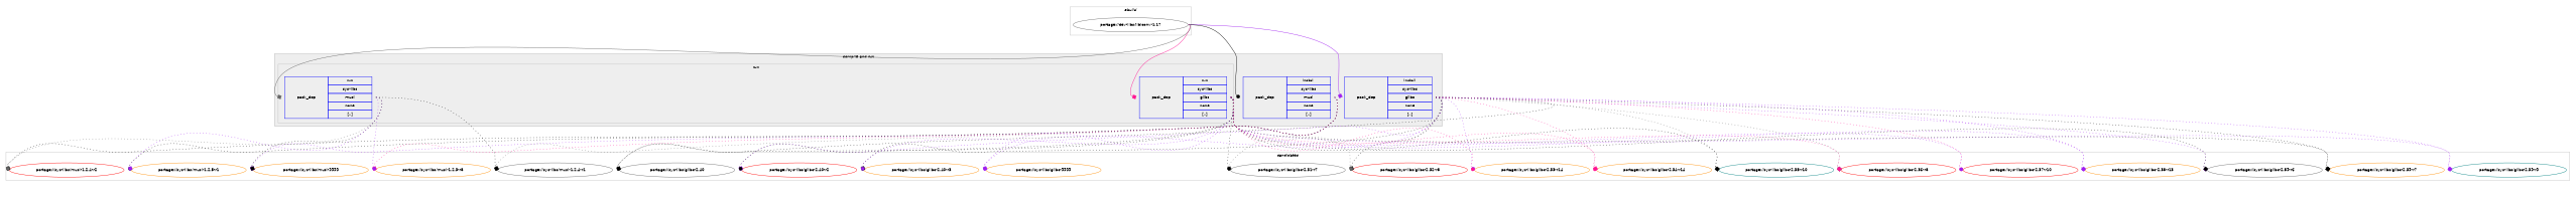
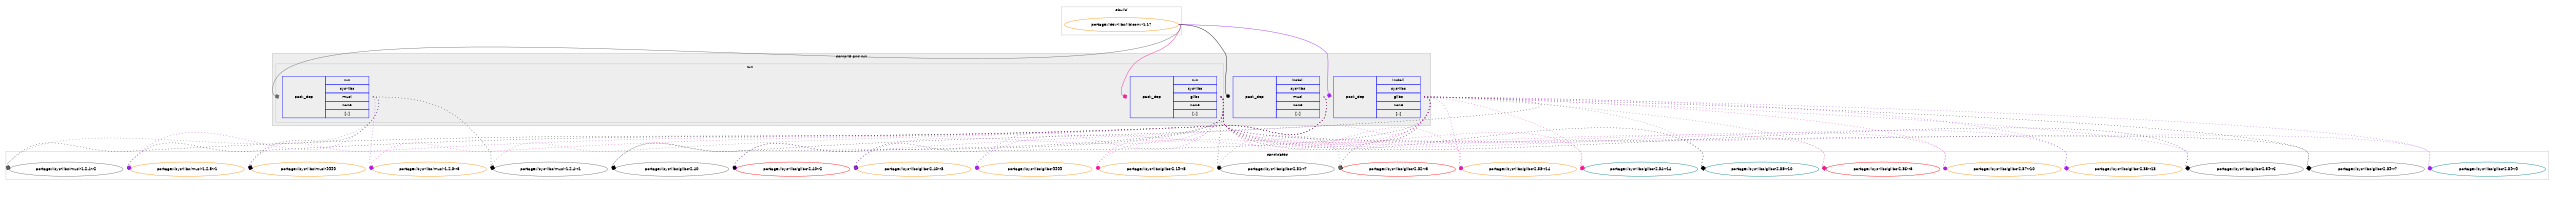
  digraph {
    compound=true
    concentrate=true
    fontname=Helvetica
    fontsize=10
    newrank=true
    rankdir=TB
    ranksep=1.5
    node [color=darkorange fontname=Helvetica fontsize=10]
    edge [arrowhead=box color=purple headport=w style=dotted tailport=e weight=100]
-   n1 [color=gray40 label="portage://dev-libs/libiconv-1.17" width=4]
+   n1 [label="portage://dev-libs/libiconv-1.17" width=4]
    n2 [color=blue label=<<TABLE BORDER="0" CELLBORDER="1" CELLSPACING="0" CELLPADDING="4" WIDTH="220"><TR><TD ROWSPAN="6" CELLPADDING="30">pack_dep</TD></TR><TR><TD WIDTH="110">install</TD></TR><TR><TD>sys-libs</TD></TR><TR><TD>glibc</TD></TR><TR><TD>none</TD></TR><TR><TD>[,,]</TD></TR></TABLE>> shape=none]
    n3 [color=blue label=<<TABLE BORDER="0" CELLBORDER="1" CELLSPACING="0" CELLPADDING="4" WIDTH="220"><TR><TD ROWSPAN="6" CELLPADDING="30">pack_dep</TD></TR><TR><TD WIDTH="110">install</TD></TR><TR><TD>sys-libs</TD></TR><TR><TD>musl</TD></TR><TR><TD>none</TD></TR><TR><TD>[,,]</TD></TR></TABLE>> shape=none]
    n4 [color=blue label=<<TABLE BORDER="0" CELLBORDER="1" CELLSPACING="0" CELLPADDING="4" WIDTH="220"><TR><TD ROWSPAN="6" CELLPADDING="30">pack_dep</TD></TR><TR><TD WIDTH="110">run</TD></TR><TR><TD>sys-libs</TD></TR><TR><TD>glibc</TD></TR><TR><TD>none</TD></TR><TR><TD>[,,]</TD></TR></TABLE>> shape=none]
    n5 [color=blue label=<<TABLE BORDER="0" CELLBORDER="1" CELLSPACING="0" CELLPADDING="4" WIDTH="220"><TR><TD ROWSPAN="6" CELLPADDING="30">pack_dep</TD></TR><TR><TD WIDTH="110">run</TD></TR><TR><TD>sys-libs</TD></TR><TR><TD>musl</TD></TR><TR><TD>none</TD></TR><TR><TD>[,,]</TD></TR></TABLE>> shape=none]
    n6 [label="portage://sys-libs/glibc-9999" width=4]
    n7 [label="portage://sys-libs/glibc-2.40-r3" width=4]
    n8 [color=red label="portage://sys-libs/glibc-2.40-r2" width=4]
    n9 [color=gray40 label="portage://sys-libs/glibc-2.40" width=4]
    n10 [color=teal label="portage://sys-libs/glibc-2.39-r9" width=4]
-   n11 [label="portage://sys-libs/glibc-2.39-r7" width=4]
+   n11 [color=gray40 label="portage://sys-libs/glibc-2.39-r7" width=4]
    n12 [color=gray40 label="portage://sys-libs/glibc-2.59-r6" width=4]
    n13 [label="portage://sys-libs/glibc-2.38-r13" width=4]
-   n14 [color=red label="portage://sys-libs/glibc-2.37-r10" width=4]
+   n14 [label="portage://sys-libs/glibc-2.37-r10" width=4]
    n15 [color=red label="portage://sys-libs/glibc-2.36-r8" width=4]
    n16 [color=teal label="portage://sys-libs/glibc-2.35-r10" width=4]
-   n17 [label="portage://sys-libs/glibc-2.34-r14" width=4]
+   n17 [color=teal label="portage://sys-libs/glibc-2.34-r14" width=4]
    n18 [label="portage://sys-libs/glibc-2.33-r14" width=4]
    n19 [color=red label="portage://sys-libs/glibc-2.32-r8" width=4]
    n20 [color=gray40 label="portage://sys-libs/glibc-2.31-r7" width=4]
+   n21 [label="portage://sys-libs/glibc-2.19-r3" width=4]
    n22 [label="portage://sys-libs/musl-9999" width=4]
    n23 [label="portage://sys-libs/musl-1.2.5-r1" width=4]
-   n24 [color=red label="portage://sys-libs/musl-1.2.4-r2" width=4]
+   n24 [color=gray40 label="portage://sys-libs/musl-1.2.4-r2" width=4]
    n25 [color=gray40 label="portage://sys-libs/musl-1.2.4-r1" width=4]
    n26 [label="portage://sys-libs/musl-1.2.3-r8" width=4]
    subgraph cluster_1 {
      color=gray
      label=<<i>ebuild</i>>
      n1
    }
    subgraph cluster_2 {
      color=gray
      label=<<i>dependencies</i>>
      subgraph cluster_3 {
        color=gray
        fillcolor="#eeeeee"
        label=<<i>compile</i>>
        style=filled
        subgraph sub_4 {
          color=gray
          fillcolor="#eeeeee"
          label=<<i>compile</i>>
          style=filled
          n2
        }
        subgraph sub_5 {
          color=gray
          fillcolor="#eeeeee"
          label=<<i>compile</i>>
          style=filled
          n3
        }
      }
      subgraph cluster_6 {
        color=gray
        fillcolor="#eeeeee"
        label=<<i>compile and run</i>>
        style=filled
      }
      subgraph cluster_7 {
        color=gray
        fillcolor="#eeeeee"
        label=<<i>run</i>>
        style=filled
        subgraph sub_8 {
          color=gray
          fillcolor="#eeeeee"
          label=<<i>run</i>>
          style=filled
          n4
        }
        subgraph sub_9 {
          color=gray
          fillcolor="#eeeeee"
          label=<<i>run</i>>
          style=filled
          n5
        }
      }
    }
    subgraph cluster_10 {
      color=gray
      label=<<i>candidates</i>>
      rank=same
      subgraph sub_11 {
        color=black
        label=<<i>candidates</i>>
        nodesep=1
        rank=same
        n6
        n7
        n8
        n9
        n10
        n11
        n12
        n13
        n14
        n15
        n16
        n17
        n18
        n19
        n20
+       n21
      }
      subgraph sub_12 {
        color=black
        label=<<i>candidates</i>>
        nodesep=1
        rank=same
        n22
        n23
        n24
        n25
        n26
      }
      subgraph sub_13 {
        color=black
        label=<<i>candidates</i>>
        nodesep=1
        rank=same
        n6
        n7
        n8
        n9
        n10
        n11
        n12
        n13
        n14
        n15
        n16
        n17
        n18
        n19
        n20
+       n21
      }
      subgraph sub_14 {
        color=black
        label=<<i>candidates</i>>
        nodesep=1
        rank=same
        n22
        n23
        n24
        n25
        n26
      }
    }
    n1 -> n2 [style=solid weight=20]
    n1 -> n3 [arrowhead=dot color=black style=solid weight=20]
    n1 -> n4 [color=deeppink style=solid weight=20]
    n1 -> n5 [color=gray40 style=solid weight=20]
    n2 -> n6
    n2 -> n7 [color=black]
    n2 -> n8
    n2 -> n9 [color=black]
    n2 -> n10
    n2 -> n11 [color=black]
    n2 -> n12 [arrowhead=dot]
    n2 -> n13 [arrowhead=dot]
    n2 -> n14 [arrowhead=dot color=deeppink]
    n2 -> n15 [color=gray40]
    n2 -> n16 [color=gray40]
    n2 -> n17 [color=deeppink]
    n2 -> n18 [arrowhead=dot]
    n2 -> n19 [color=black]
    n2 -> n20 [color=gray40]
+   n2 -> n21 [arrowhead=dot color=deeppink]
    n3 -> n22
    n3 -> n23 [arrowhead=dot color=black]
    n3 -> n24 [color=black]
    n3 -> n25 [color=gray40]
    n3 -> n26 [color=deeppink]
    n4 -> n6 [arrowhead=dot]
    n4 -> n7 [arrowhead=dot]
    n4 -> n8 [arrowhead=dot color=black]
    n4 -> n9 [arrowhead=dot color=black]
    n4 -> n10 [arrowhead=dot]
    n4 -> n11 [color=black]
    n4 -> n12 [color=black]
    n4 -> n13
    n4 -> n14 [arrowhead=dot]
    n4 -> n15 [color=deeppink]
    n4 -> n16 [color=black]
    n4 -> n17 [arrowhead=dot color=deeppink]
    n4 -> n18 [arrowhead=dot color=deeppink]
    n4 -> n19 [arrowhead=dot color=gray40]
    n4 -> n20 [arrowhead=dot color=black]
+   n4 -> n21 [arrowhead=dot color=deeppink]
    n5 -> n22 [color=black]
    n5 -> n23
    n5 -> n24 [arrowhead=dot color=gray40]
    n5 -> n25 [color=black]
    n5 -> n26 [arrowhead=dot]
  }
